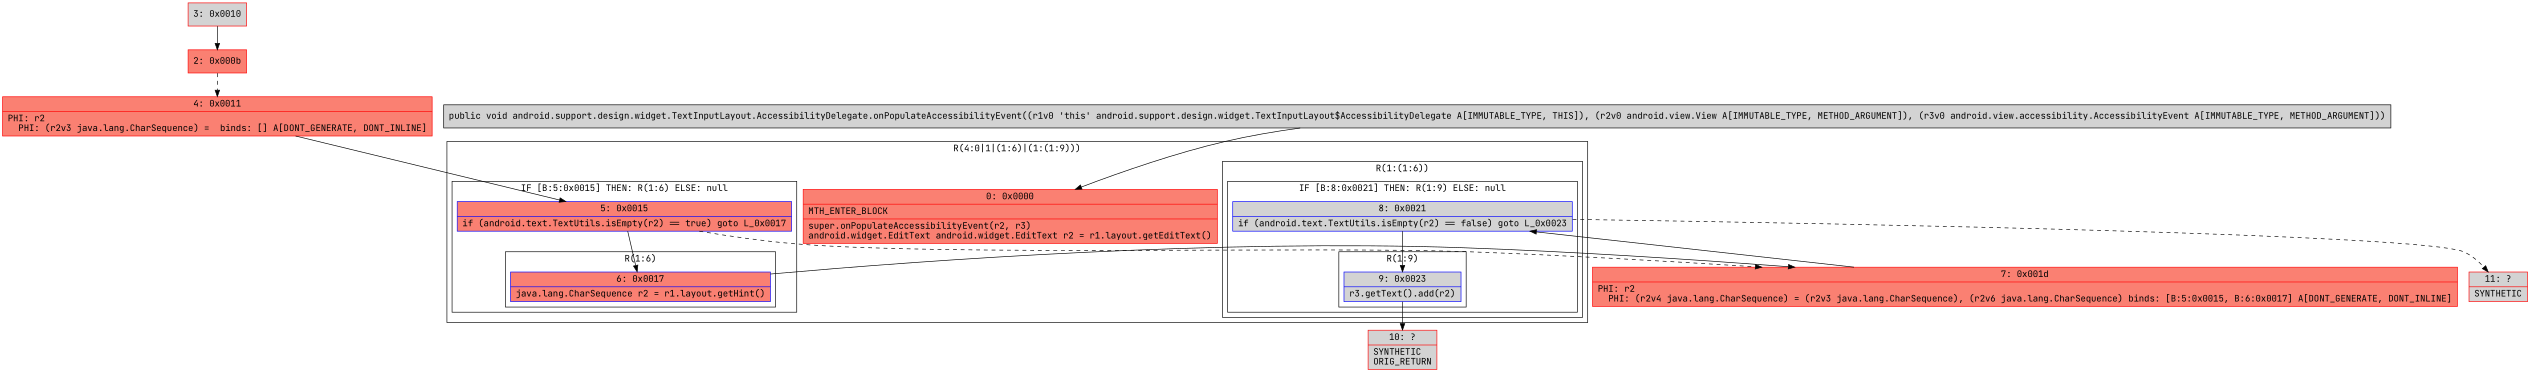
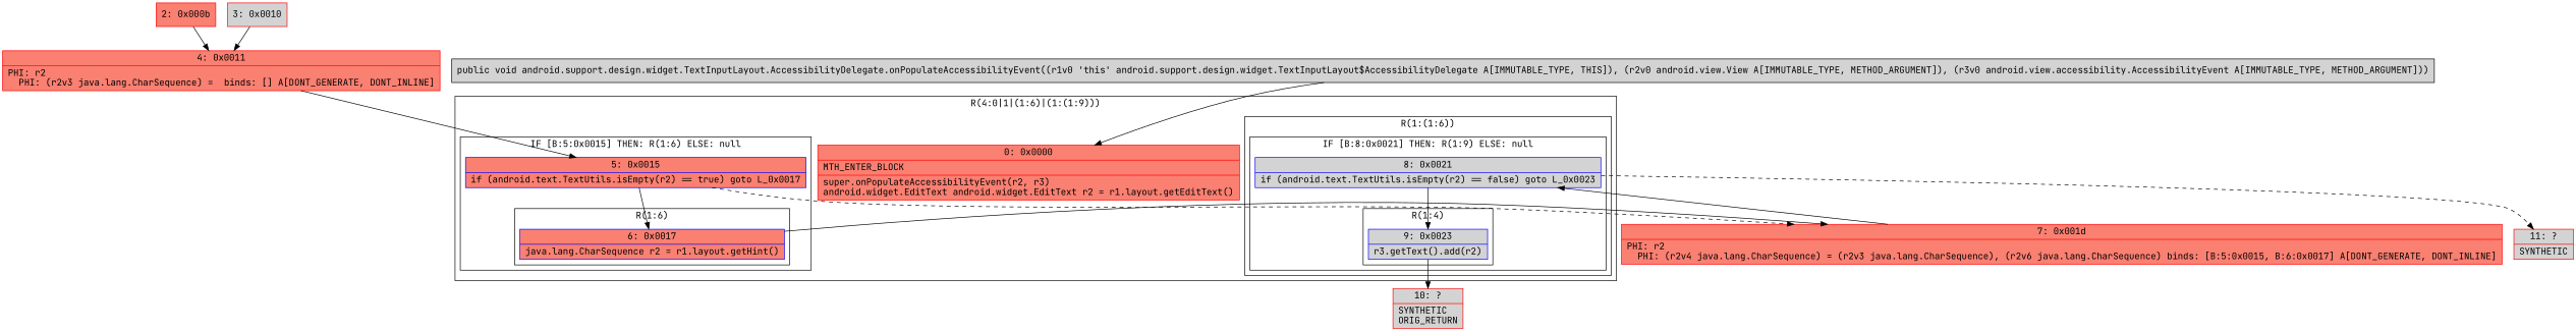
  digraph {
    fontname="JetBrains Mono"
    node [color=red fillcolor=salmon fontname="JetBrains Mono" shape=record style=filled]
    edge [fontname="JetBrains Mono"]
    n1 [color=blue label="{6\:\ 0x0017|java.lang.CharSequence r2 = r1.layout.getHint()\l}"]
    n2 [color=blue label="{5\:\ 0x0015|if (android.text.TextUtils.isEmpty(r2) == true) goto L_0x0017\l}"]
    n3 [color=blue fillcolor=lightgrey label="{9\:\ 0x0023|r3.getText().add(r2)\l}"]
    n4 [color=blue fillcolor=lightgrey label="{8\:\ 0x0021|if (android.text.TextUtils.isEmpty(r2) == false) goto L_0x0023\l}"]
    n5 [label="{0\:\ 0x0000|MTH_ENTER_BLOCK\l|super.onPopulateAccessibilityEvent(r2, r3)\landroid.widget.EditText android.widget.EditText r2 = r1.layout.getEditText()\l}"]
    n6 [label="{7\:\ 0x001d|PHI: r2 \l  PHI: (r2v4 java.lang.CharSequence) = (r2v3 java.lang.CharSequence), (r2v6 java.lang.CharSequence) binds: [B:5:0x0015, B:6:0x0017] A[DONT_GENERATE, DONT_INLINE]\l}"]
    n7 [fillcolor=lightgrey label="{10\:\ ?|SYNTHETIC\lORIG_RETURN\l}"]
    n8 [fillcolor=lightgrey label="{11\:\ ?|SYNTHETIC\l}"]
    n9 [label="{2\:\ 0x000b}"]
    n10 [label="{4\:\ 0x0011|PHI: r2 \l  PHI: (r2v3 java.lang.CharSequence) =  binds: [] A[DONT_GENERATE, DONT_INLINE]\l}"]
    n11 [fillcolor=lightgrey label="{3\:\ 0x0010}"]
    n12 [fillcolor=lightgrey label="{public void android.support.design.widget.TextInputLayout.AccessibilityDelegate.onPopulateAccessibilityEvent((r1v0 'this' android.support.design.widget.TextInputLayout$AccessibilityDelegate A[IMMUTABLE_TYPE, THIS]), (r2v0 android.view.View A[IMMUTABLE_TYPE, METHOD_ARGUMENT]), (r3v0 android.view.accessibility.AccessibilityEvent A[IMMUTABLE_TYPE, METHOD_ARGUMENT])) }" color=""]
    subgraph cluster_1 {
      label="R(4:0|1|(1:6)|(1:(1:9)))"
      n5
      subgraph cluster_2 {
        label="IF [B:5:0x0015] THEN: R(1:6) ELSE: null"
        n2
        subgraph cluster_3 {
          label="R(1:6)"
          n1
        }
      }
      subgraph cluster_4 {
        label="R(1:(1:6))"
        subgraph cluster_5 {
          label="IF [B:8:0x0021] THEN: R(1:9) ELSE: null"
          n4
          subgraph cluster_6 {
-           label="R(1:9)"
+           label="R(1:4)"
            n3
          }
        }
      }
    }
    n1 -> n6
    n2 -> n1
    n2 -> n6 [style=dashed]
    n3 -> n7
    n4 -> n3
    n4 -> n8 [style=dashed]
    n6 -> n4
-   n9 -> n10 [style=dashed]
+   n9 -> n10
    n10 -> n2
-   n11 -> n9
+   n11 -> n10
    n12 -> n5
  }
